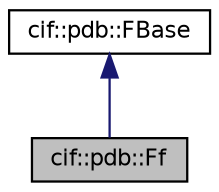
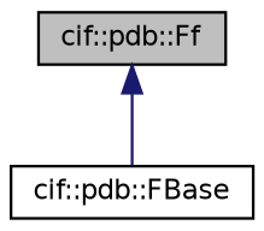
  digraph {
    node [color=black fontname=Helvetica fontsize=10 shape=record style=filled]
    n1 [fillcolor=grey75 fontcolor=black height=0.2 label="cif::pdb::Ff" width=0.4]
    n2 [fillcolor=white height=0.2 label="cif::pdb::FBase" width=0.4]
-   n2 -> n1 [color=midnightblue dir=back fontname=Helvetica fontsize=10 labelfontname=Helvetica labelfontsize=10 style=solid]
+   n1 -> n2 [color=midnightblue dir=back fontname=Helvetica fontsize=10 labelfontname=Helvetica labelfontsize=10 style=solid]
  }
